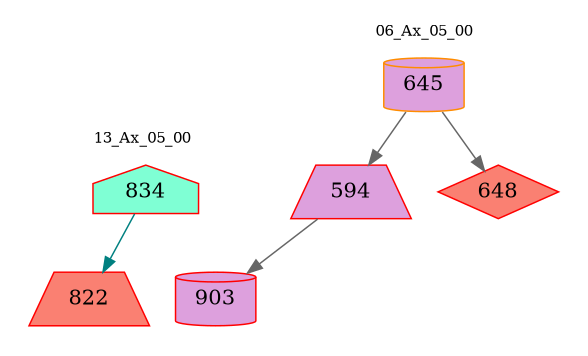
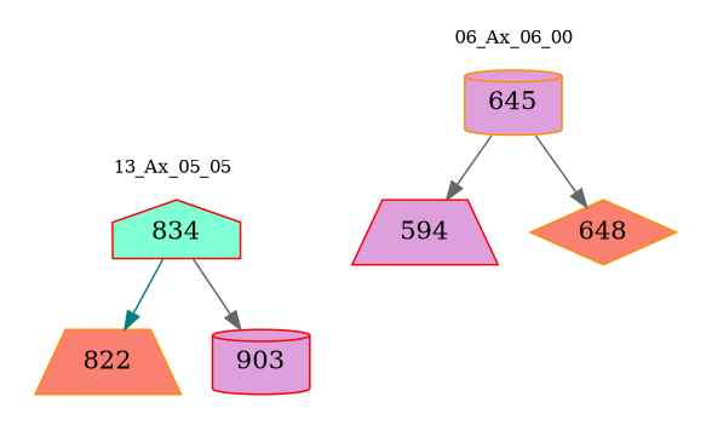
  digraph {
    node [color=red fillcolor=plum shape=trapezium style=filled]
    edge [color=gray40]
    n1 [fillcolor=aquamarine label=834 shape=house]
-   n2 [fillcolor=salmon label=822]
+   n2 [color=darkorange fillcolor=salmon label=822]
    n3 [label=903 shape=cylinder]
    n4 [color=darkorange label=645 shape=cylinder]
    n5 [label=594]
-   n6 [fillcolor=salmon label=648 shape=diamond]
+   n6 [color=darkorange fillcolor=salmon label=648 shape=diamond]
    subgraph cluster_1 {
      color=white
      fontsize=10
-     label="13_Ax_05_00"
+     label="13_Ax_05_05"
      n1
      n2
      n3
    }
    subgraph cluster_2 {
      color=white
      fontsize=10
-     label="06_Ax_05_00"
+     label="06_Ax_06_00"
      n4
      n5
      n6
    }
    n1 -> n2 [color=teal]
-   n5 -> n3
+   n1 -> n3
    n4 -> n5
    n4 -> n6
  }
